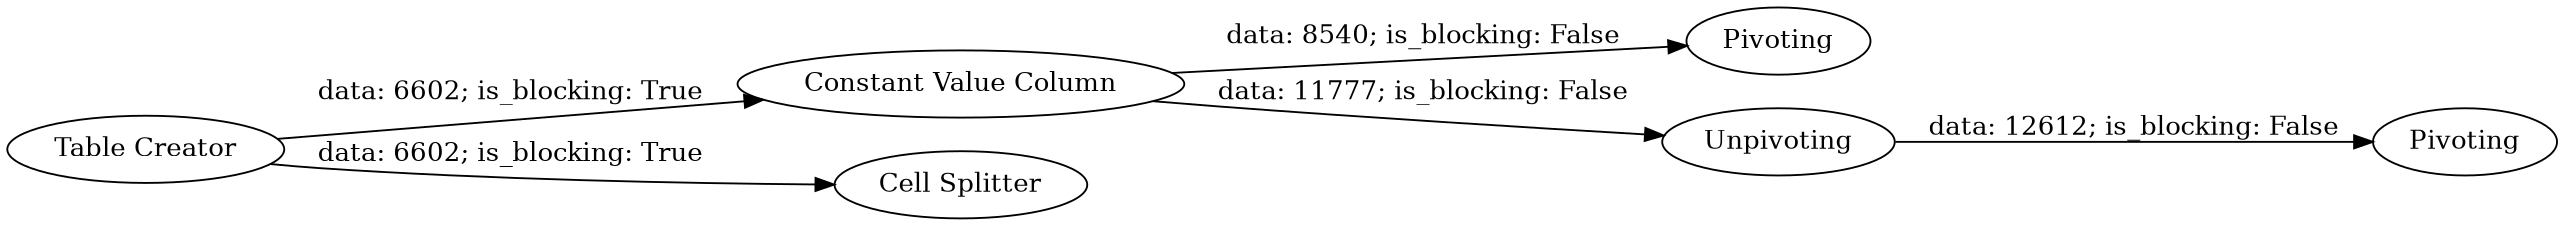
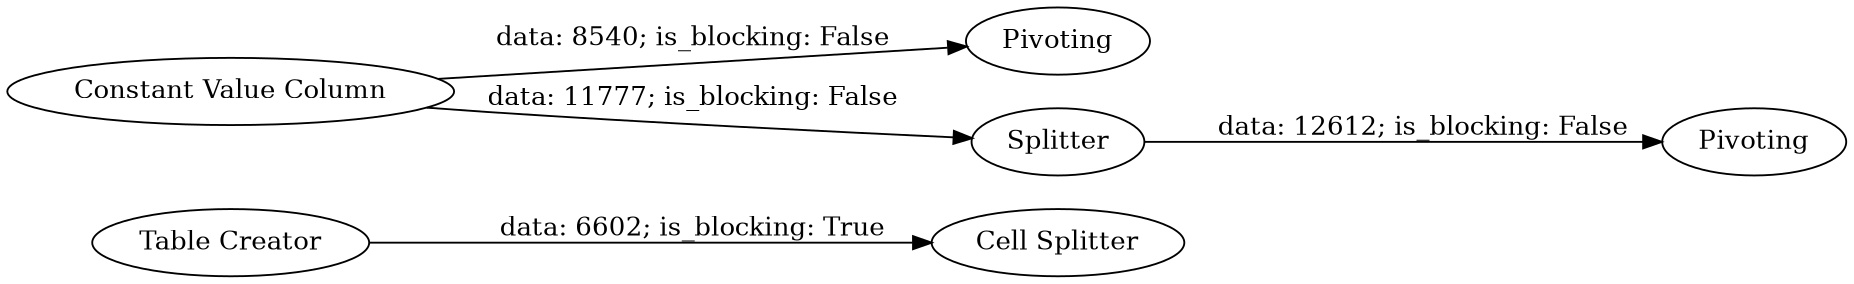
  digraph {
    rankdir=LR
    n1 [label="Table Creator"]
    n2 [label="Constant Value Column"]
    n3 [label="Cell Splitter"]
    n4 [label=Pivoting]
-   n5 [label=Unpivoting]
+   n5 [label=Splitter]
    n6 [label=Pivoting]
-   n1 -> n2 [label="data: 6602; is_blocking: True"]
    n1 -> n3 [label="data: 6602; is_blocking: True"]
    n2 -> n4 [label="data: 8540; is_blocking: False"]
    n2 -> n5 [label="data: 11777; is_blocking: False"]
    n5 -> n6 [label="data: 12612; is_blocking: False"]
  }
